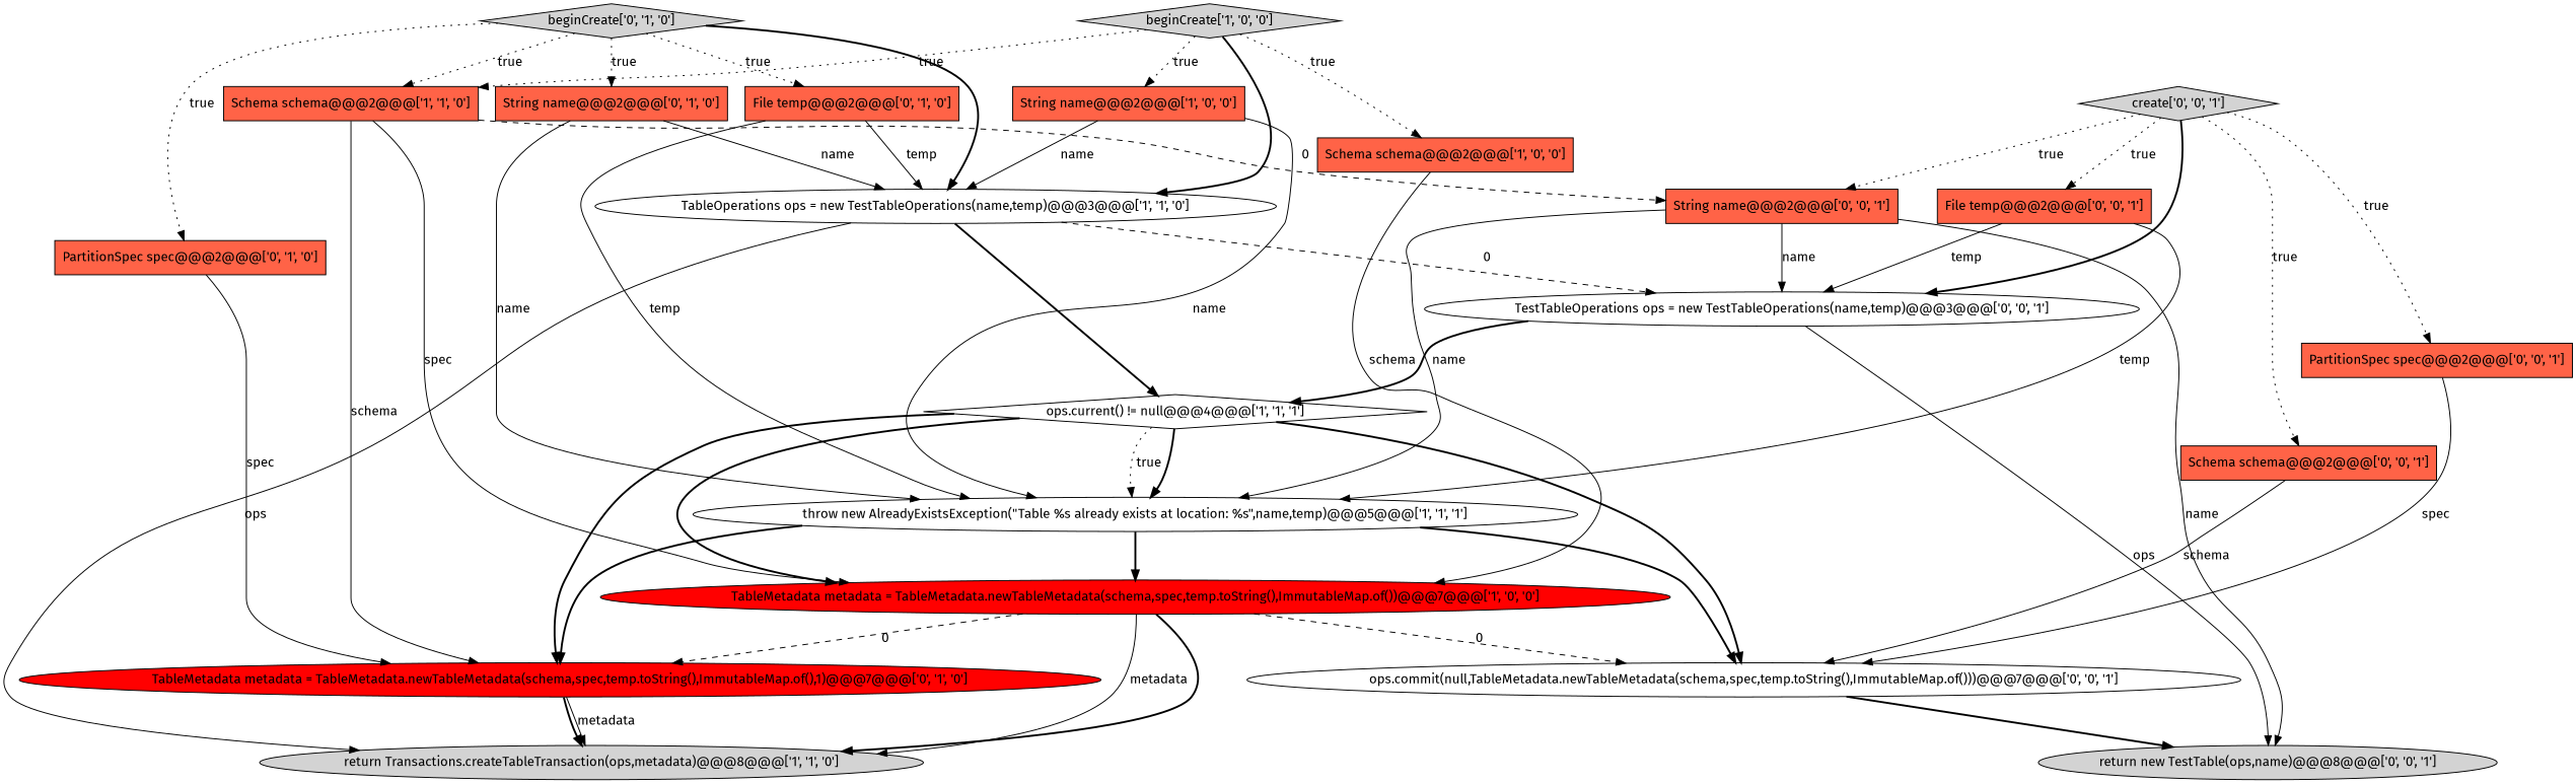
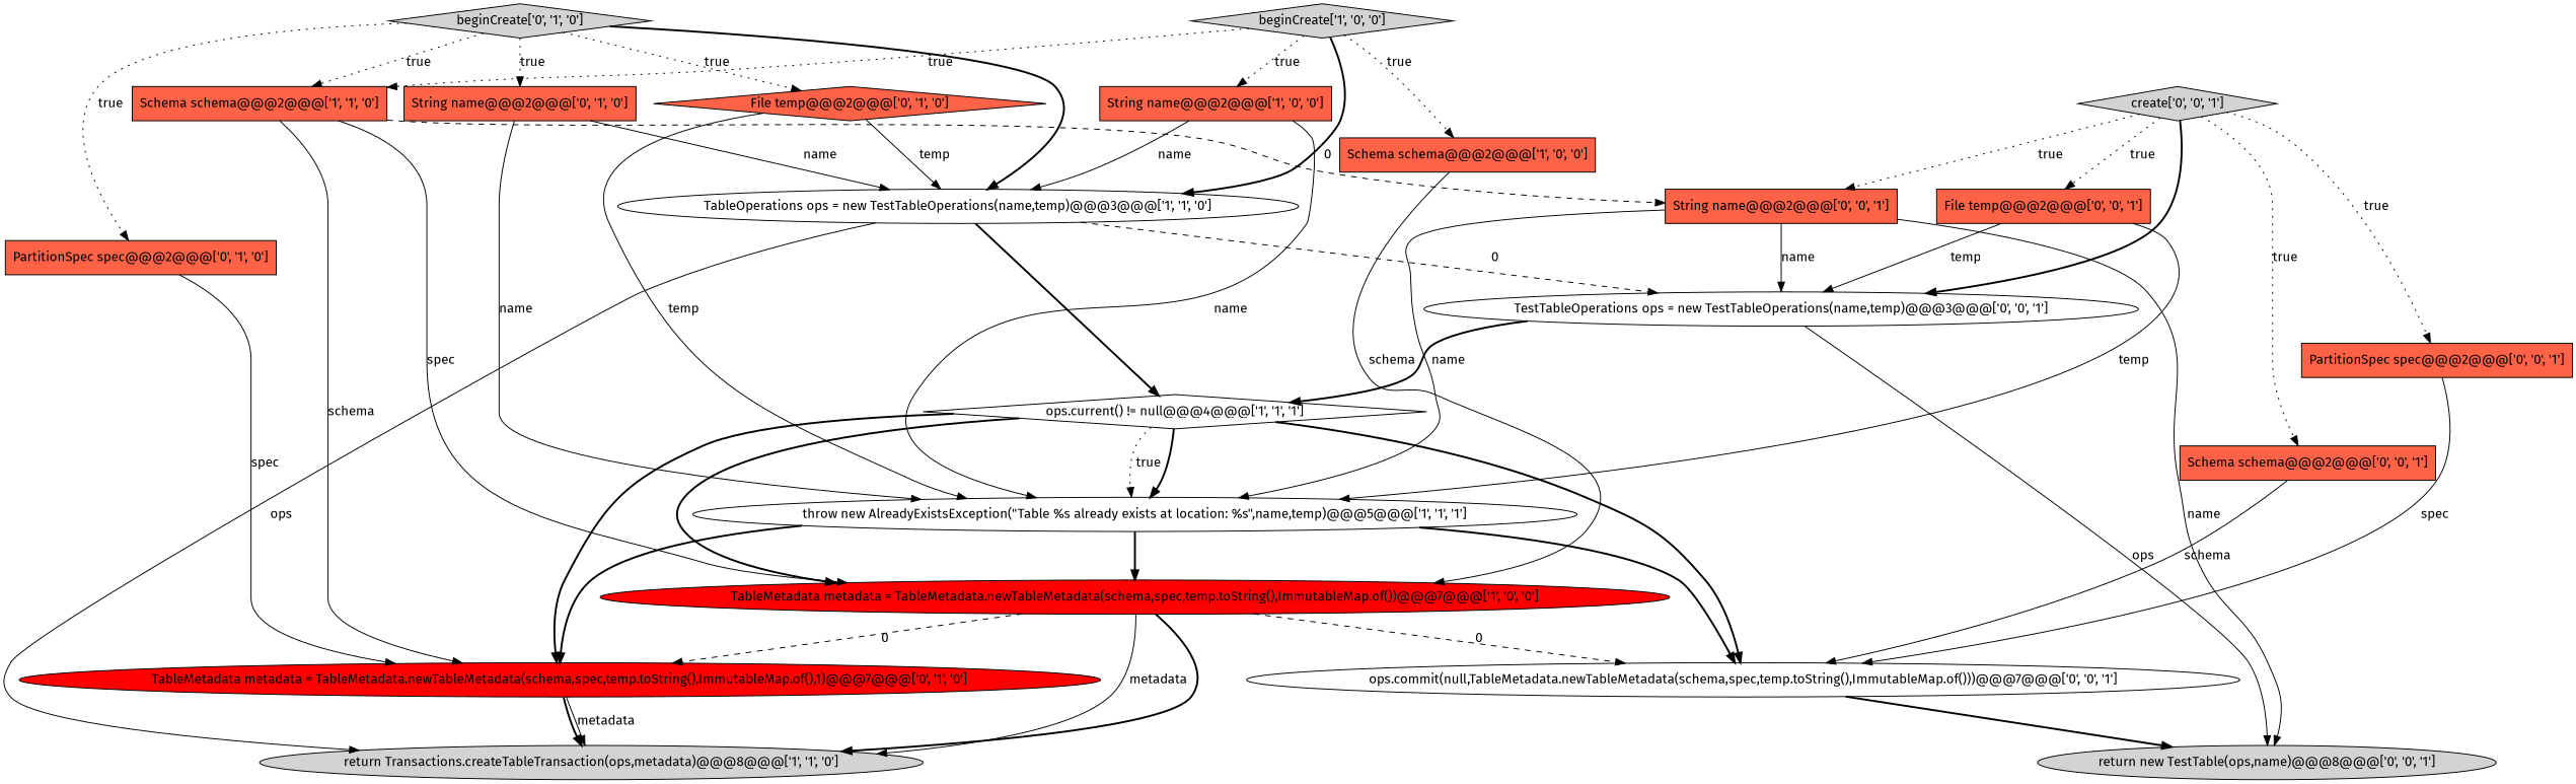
  digraph {
    fontname="Fira Sans"
    node [fillcolor=tomato fontname="Fira Sans" shape=box style=filled]
    edge [fontname="Fira Sans" style=solid]
    n1 [label="String name@@@2@@@['0', '1', '0']"]
    n2 [fillcolor=white label="throw new AlreadyExistsException(\"Table %s already exists at location: %s\",name,temp)@@@5@@@['1', '1', '1']" shape=ellipse]
    n3 [fillcolor=white label="TableOperations ops = new TestTableOperations(name,temp)@@@3@@@['1', '1', '0']" shape=ellipse]
    n4 [fillcolor=red label="TableMetadata metadata = TableMetadata.newTableMetadata(schema,spec,temp.toString(),ImmutableMap.of())@@@7@@@['1', '0', '0']" shape=ellipse]
    n5 [fillcolor=red label="TableMetadata metadata = TableMetadata.newTableMetadata(schema,spec,temp.toString(),ImmutableMap.of(),1)@@@7@@@['0', '1', '0']" shape=ellipse]
    n6 [fillcolor=white label="ops.commit(null,TableMetadata.newTableMetadata(schema,spec,temp.toString(),ImmutableMap.of()))@@@7@@@['0', '0', '1']" shape=ellipse]
    n7 [fillcolor=lightgray label="return Transactions.createTableTransaction(ops,metadata)@@@8@@@['1', '1', '0']" shape=ellipse]
    n8 [fillcolor=white label="TestTableOperations ops = new TestTableOperations(name,temp)@@@3@@@['0', '0', '1']" shape=ellipse]
    n9 [fillcolor=white label="ops.current() != null@@@4@@@['1', '1', '1']" shape=diamond]
    n10 [fillcolor=lightgray label="return new TestTable(ops,name)@@@8@@@['0', '0', '1']" shape=ellipse]
    n11 [label="PartitionSpec spec@@@2@@@['0', '0', '1']"]
    n12 [label="String name@@@2@@@['0', '0', '1']"]
-   n13 [label="File temp@@@2@@@['0', '1', '0']"]
+   n13 [label="File temp@@@2@@@['0', '1', '0']" shape=diamond]
    n14 [fillcolor=lightgray label="create['0', '0', '1']" shape=diamond]
    n15 [label="Schema schema@@@2@@@['0', '0', '1']"]
    n16 [label="File temp@@@2@@@['0', '0', '1']"]
    n17 [label="Schema schema@@@2@@@['1', '1', '0']"]
    n18 [label="PartitionSpec spec@@@2@@@['0', '1', '0']"]
    n19 [label="Schema schema@@@2@@@['1', '0', '0']"]
    n20 [fillcolor=lightgray label="beginCreate['1', '0', '0']" shape=diamond]
    n21 [label="String name@@@2@@@['1', '0', '0']"]
    n22 [fillcolor=lightgray label="beginCreate['0', '1', '0']" shape=diamond]
    n1 -> n2 [label=name]
    n1 -> n3 [label=name]
    n2 -> n4 [style=bold]
    n2 -> n5 [style=bold]
    n2 -> n6 [style=bold]
    n3 -> n7 [label=ops]
    n3 -> n8 [label=0 style=dashed]
    n3 -> n9 [style=bold]
    n4 -> n5 [label=0 style=dashed]
    n4 -> n6 [label=0 style=dashed]
    n4 -> n7 [label=metadata]
    n4 -> n7 [style=bold]
    n5 -> n7 [style=bold]
    n5 -> n7 [label=metadata]
    n6 -> n10 [style=bold]
    n8 -> n9 [style=bold]
    n8 -> n10 [label=ops]
    n9 -> n2 [label=true style=dotted]
    n9 -> n2 [style=bold]
    n9 -> n4 [style=bold]
    n9 -> n5 [style=bold]
    n9 -> n6 [style=bold]
    n11 -> n6 [label=spec]
    n12 -> n2 [label=name]
    n12 -> n8 [label=name]
    n12 -> n10 [label=name]
    n13 -> n2 [label=temp]
    n13 -> n3 [label=temp]
    n14 -> n8 [style=bold]
    n14 -> n11 [label=true style=dotted]
    n14 -> n12 [label=true style=dotted]
    n14 -> n15 [label=true style=dotted]
    n14 -> n16 [label=true style=dotted]
    n15 -> n6 [label=schema]
    n16 -> n2 [label=temp]
    n16 -> n8 [label=temp]
    n17 -> n4 [label=spec]
    n17 -> n5 [label=schema]
    n17 -> n12 [label=0 style=dashed]
    n18 -> n5 [label=spec]
    n19 -> n4 [label=schema]
    n20 -> n3 [style=bold]
    n20 -> n17 [label=true style=dotted]
    n20 -> n19 [label=true style=dotted]
    n20 -> n21 [label=true style=dotted]
    n21 -> n2 [label=name]
    n21 -> n3 [label=name]
    n22 -> n1 [label=true style=dotted]
    n22 -> n3 [style=bold]
    n22 -> n13 [label=true style=dotted]
    n22 -> n17 [label=true style=dotted]
    n22 -> n18 [label=true style=dotted]
  }
